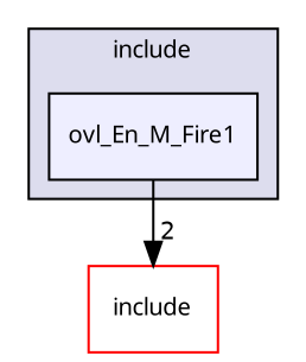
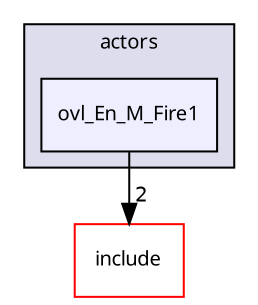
  digraph {
    compound=true
    fontname="Noto Sans"
    node [fontname="Noto Sans" fontsize=10 shape=box style=filled]
    n1 [fillcolor="#eeeeff" label=ovl_En_M_Fire1 pencolor=black]
    n2 [color=red fillcolor=white label=include]
    subgraph cluster_1 {
      bgcolor="#ddddee"
      fontsize=10
-     label=include
+     label=actors
      pencolor=black
      n1
    }
    n1 -> n2 [headlabel=2 labeldistance=1.5 labelfontname=Helvetica labelfontsize=10 fontname="Noto Sans"]
  }
